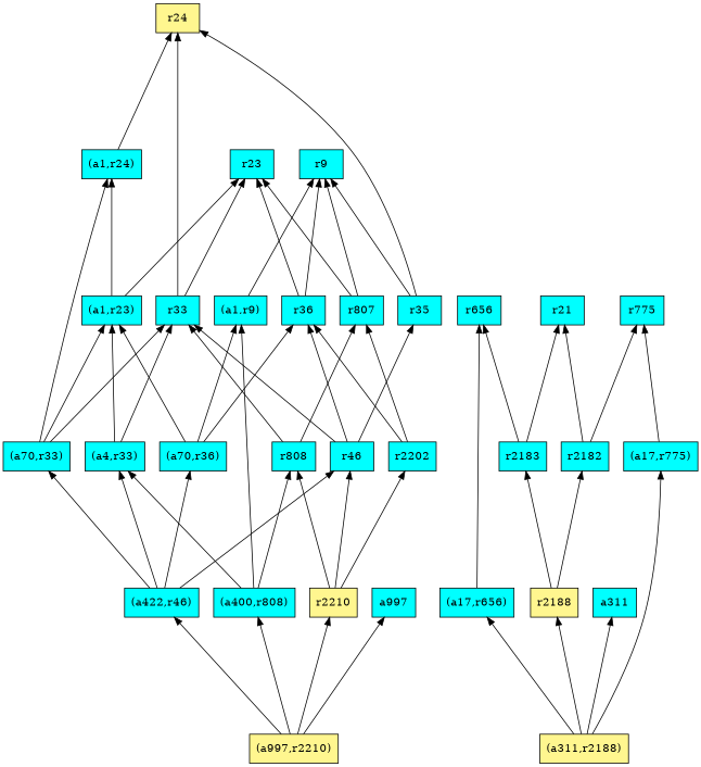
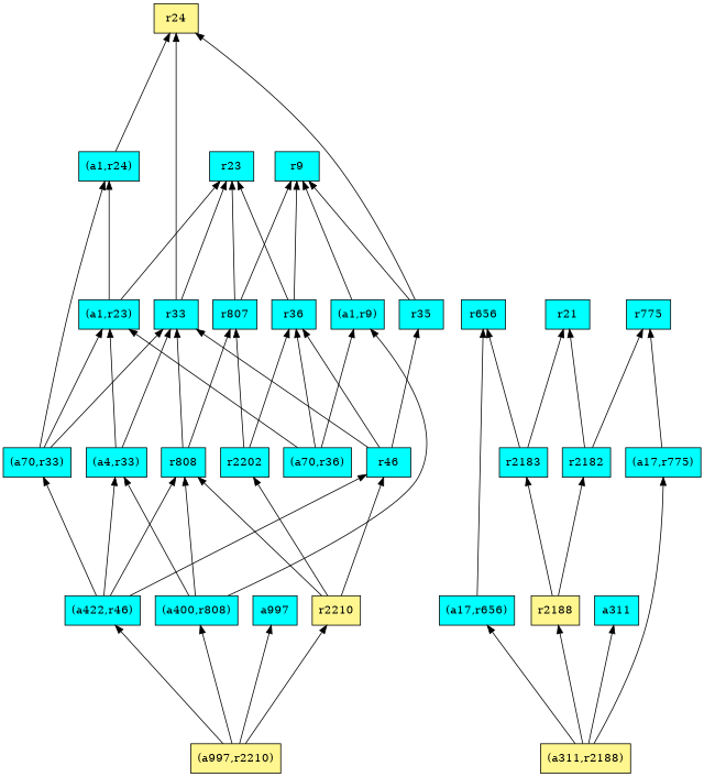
  digraph {
    rankdir=BT
    ranksep=2.0
    node [fillcolor=cyan shape=record style=filled]
    n1 [label="{(a1,r9)}"]
    n2 [label="{r9}"]
    n3 [label="{(a400,r808)}"]
    n4 [label="{(a4,r33)}"]
    n5 [label="{r808}"]
    n6 [label="{(a1,r23)}"]
    n7 [label="{r33}"]
    n8 [label="{r807}"]
    n9 [label="{r2182}"]
    n10 [label="{r775}"]
    n11 [label="{r21}"]
    n12 [label="{(a70,r33)}"]
    n13 [label="{(a1,r24)}"]
    n14 [label="{r23}"]
    n15 [fillcolor=khaki1 label="{r24}"]
    n16 [label="{r2202}"]
    n17 [label="{r36}"]
    n18 [label="{a311}"]
    n19 [fillcolor=khaki1 label="{(a997,r2210)}"]
    n20 [label="{(a422,r46)}"]
    n21 [label="{a997}"]
    n22 [fillcolor=khaki1 label="{r2210}"]
    n23 [label="{(a70,r36)}"]
    n24 [label="{r46}"]
    n25 [label="{(a17,r656)}"]
    n26 [label="{r656}"]
    n27 [label="{(a17,r775)}"]
    n28 [fillcolor=khaki1 label="{(a311,r2188)}"]
    n29 [fillcolor=khaki1 label="{r2188}"]
    n30 [label="{r2183}"]
    n31 [label="{r35}"]
    n1 -> n2
    n3 -> n1
    n3 -> n4
    n3 -> n5
    n4 -> n6
    n4 -> n7
    n5 -> n7
    n5 -> n8
    n6 -> n13
    n6 -> n14
    n7 -> n14
    n7 -> n15
    n8 -> n2
    n8 -> n14
    n9 -> n10
    n9 -> n11
    n12 -> n6
    n12 -> n7
    n12 -> n13
    n13 -> n15
    n16 -> n8
    n16 -> n17
    n17 -> n2
    n17 -> n14
    n19 -> n3
    n19 -> n20
    n19 -> n21
    n19 -> n22
    n20 -> n4
    n20 -> n12
-   n20 -> n23
+   n20 -> n5
    n20 -> n24
    n22 -> n5
    n22 -> n16
    n22 -> n24
    n23 -> n1
    n23 -> n6
    n23 -> n17
    n24 -> n7
    n24 -> n17
    n24 -> n31
    n25 -> n26
    n27 -> n10
    n28 -> n18
    n28 -> n25
    n28 -> n27
    n28 -> n29
    n29 -> n9
    n29 -> n30
    n30 -> n11
    n30 -> n26
    n31 -> n2
    n31 -> n15
  }
